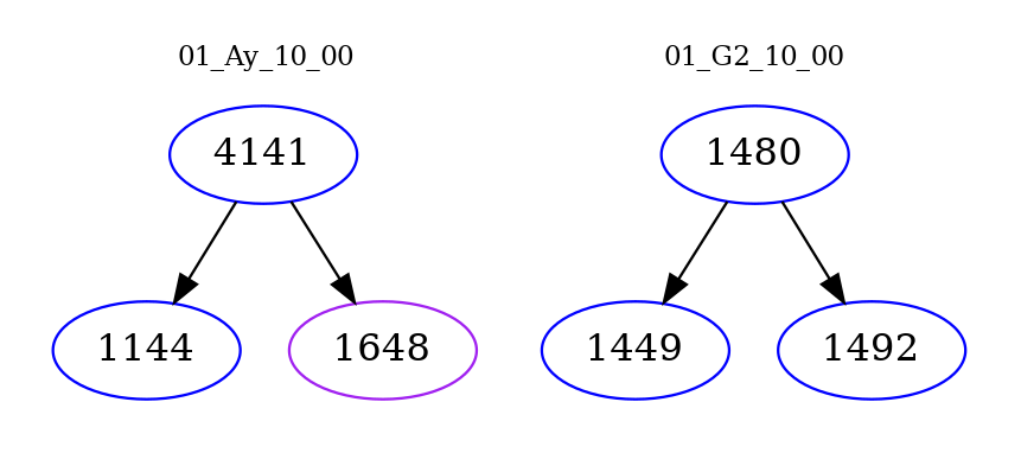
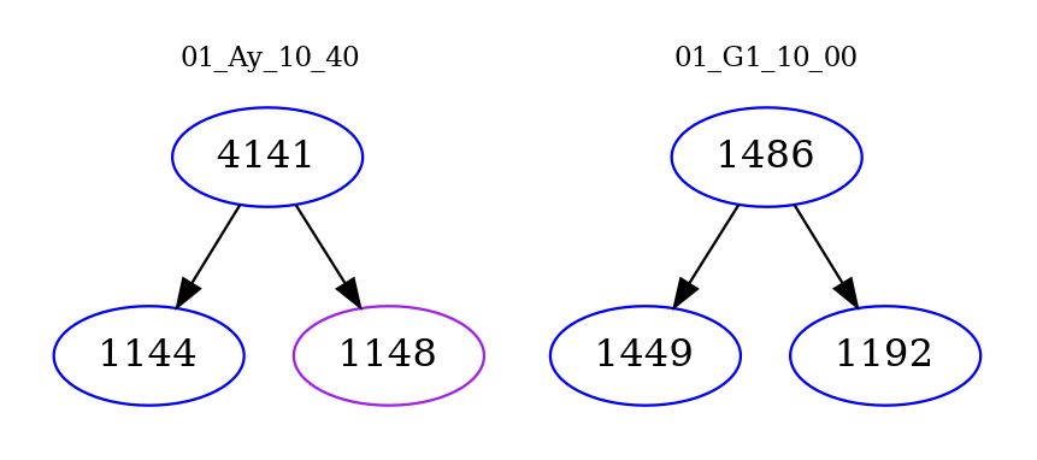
  digraph {
    node [color=blue]
    edge [color=black]
    n1 [label=4141]
    n2 [label=1144]
-   n3 [color=purple label=1648]
-   n4 [label=1480]
+   n3 [color=purple label=1148]
+   n4 [label=1486]
    n5 [label=1449]
-   n6 [label=1492]
+   n6 [label=1192]
    subgraph cluster_1 {
      color=white
      fontsize=10
-     label="01_Ay_10_00"
+     label="01_Ay_10_40"
      n1
      n2
      n3
    }
    subgraph cluster_2 {
      color=white
      fontsize=10
-     label="01_G2_10_00"
+     label="01_G1_10_00"
      n4
      n5
      n6
    }
    n1 -> n2
    n1 -> n3
    n4 -> n5
    n4 -> n6
  }
